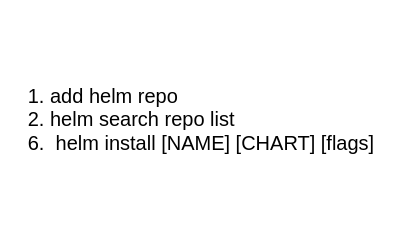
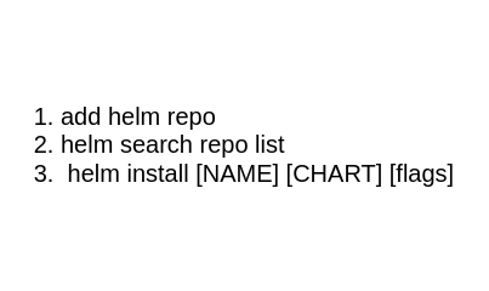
  <mxCell id="0" />
  <mxCell id="1" parent="0" />
- <mxCell id="2" value="1. add helm repo&lt;div style=&quot;font-size: 16px;&quot;&gt;2. helm search repo list&lt;/div&gt;&lt;div style=&quot;font-size: 16px;&quot;&gt;6.&amp;nbsp;&amp;nbsp;helm install [NAME] [CHART] [flags]&lt;/div&gt;" style="text;html=1;align=left;verticalAlign=middle;whiteSpace=wrap;rounded=0;fontSize=16;" vertex="1" parent="1"><mxGeometry x="20" y="20" width="280" height="150" as="geometry" /></mxCell>
+ <mxCell id="2" value="1. add helm repo&lt;div style=&quot;font-size: 16px;&quot;&gt;2. helm search repo list&lt;/div&gt;&lt;div style=&quot;font-size: 16px;&quot;&gt;3.&amp;nbsp;&amp;nbsp;helm install [NAME] [CHART] [flags]&lt;/div&gt;" style="text;html=1;align=left;verticalAlign=middle;whiteSpace=wrap;rounded=0;fontSize=16;" vertex="1" parent="1"><mxGeometry x="20" y="20" width="280" height="150" as="geometry" /></mxCell>
